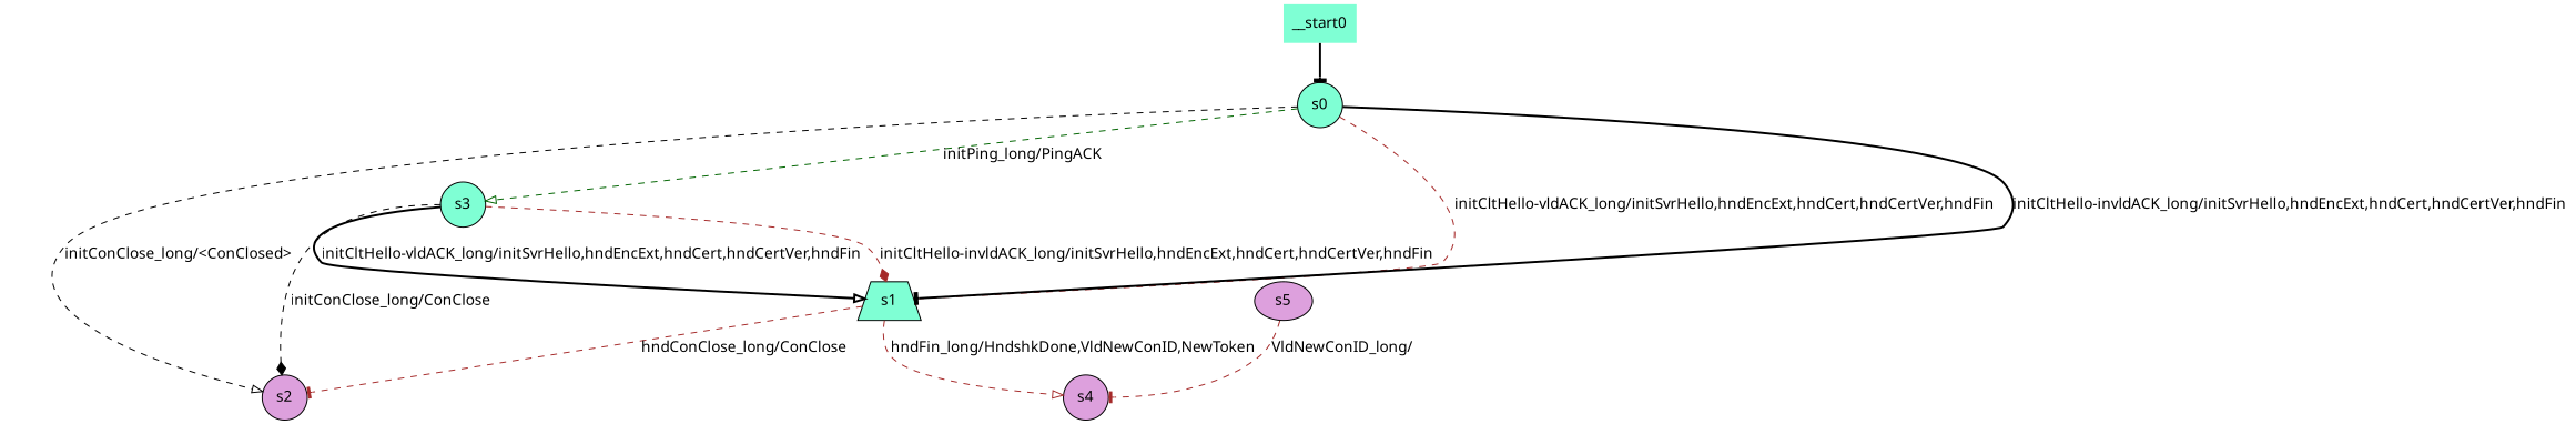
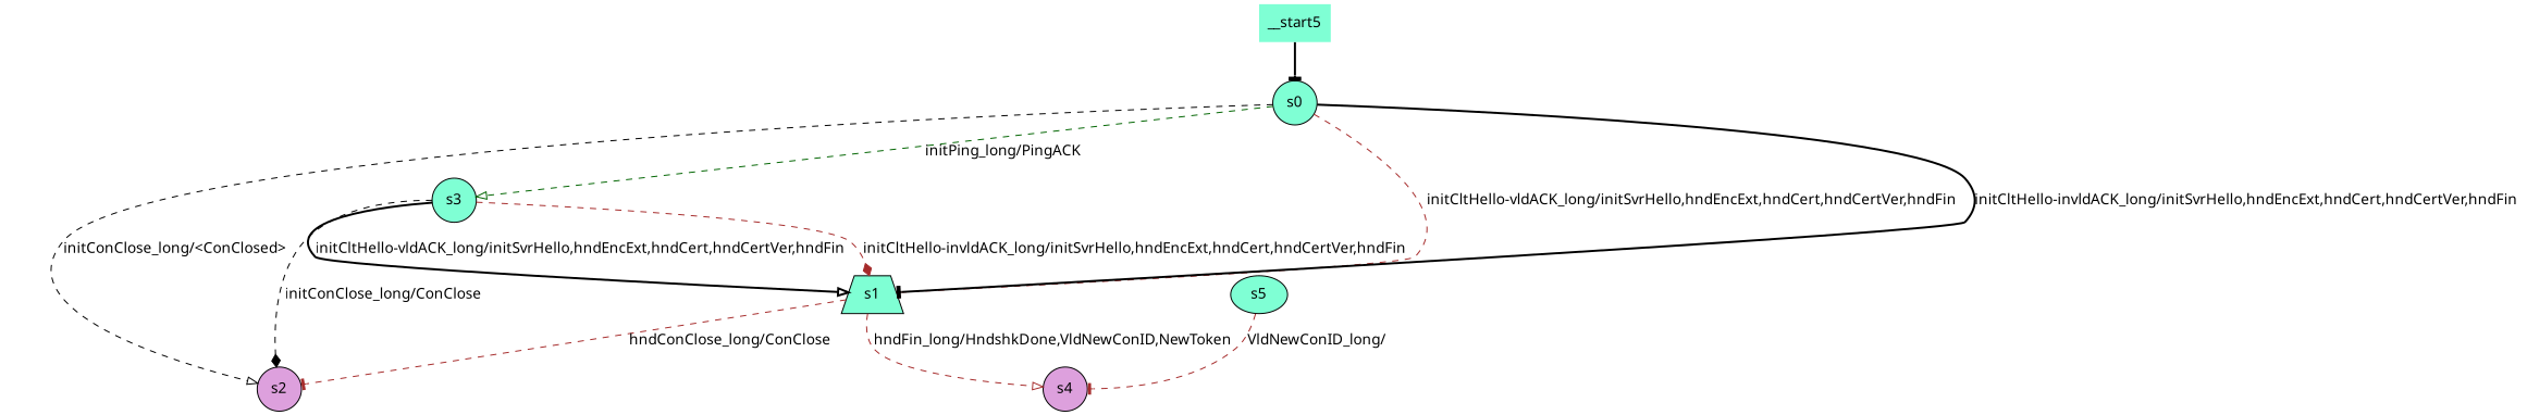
  digraph {
    fontname="Noto Sans"
    node [fillcolor=aquamarine fontname="Noto Sans" shape=circle style=filled]
    edge [arrowhead=tee color=brown fontname="Noto Sans" style=dashed]
    n1 [label=s0]
    n2 [label=s1 shape=trapezium]
    n3 [fillcolor=plum label=s2]
    n4 [label=s3]
    n5 [fillcolor=plum label=s4]
-   n6 [fillcolor=plum label=s5 shape=ellipse]
-   __start0 [shape=none]
+   n6 [label=s5 shape=ellipse]
+   __start0 [shape=none label=__start5]
    n1 -> n2 [label="initCltHello-vldACK_long/initSvrHello,hndEncExt,hndCert,hndCertVer,hndFin "]
    n1 -> n2 [color=black label="initCltHello-invldACK_long/initSvrHello,hndEncExt,hndCert,hndCertVer,hndFin " style=bold]
    n1 -> n3 [arrowhead=onormal color=black label="initConClose_long/<ConClosed> "]
    n1 -> n4 [arrowhead=onormal color=darkgreen label="initPing_long/PingACK "]
    n2 -> n3 [label="hndConClose_long/ConClose "]
    n2 -> n5 [arrowhead=onormal label="hndFin_long/HndshkDone,VldNewConID,NewToken "]
    n4 -> n2 [arrowhead=onormal color=black label="initCltHello-vldACK_long/initSvrHello,hndEncExt,hndCert,hndCertVer,hndFin " style=bold]
    n4 -> n2 [arrowhead=diamond label="initCltHello-invldACK_long/initSvrHello,hndEncExt,hndCert,hndCertVer,hndFin "]
    n4 -> n3 [arrowhead=diamond color=black label="initConClose_long/ConClose "]
    n6 -> n5 [label="VldNewConID_long/ "]
    __start0 -> n1 [color=black style=bold]
  }
